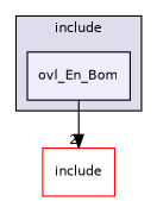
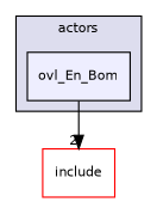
  digraph {
    compound=true
    node [fontname=Helvetica fontsize=10 shape=box style=filled]
    n1 [fillcolor="#eeeeff" label=ovl_En_Bom pencolor=black]
    n2 [color=red fillcolor=white label=include]
    subgraph cluster_1 {
      bgcolor="#ddddee"
      fontname=Helvetica
      fontsize=10
-     label=include
+     label=actors
      pencolor=black
      n1
    }
    n1 -> n2 [headlabel=2 labeldistance=1.5 labelfontname=Helvetica labelfontsize=10]
  }
